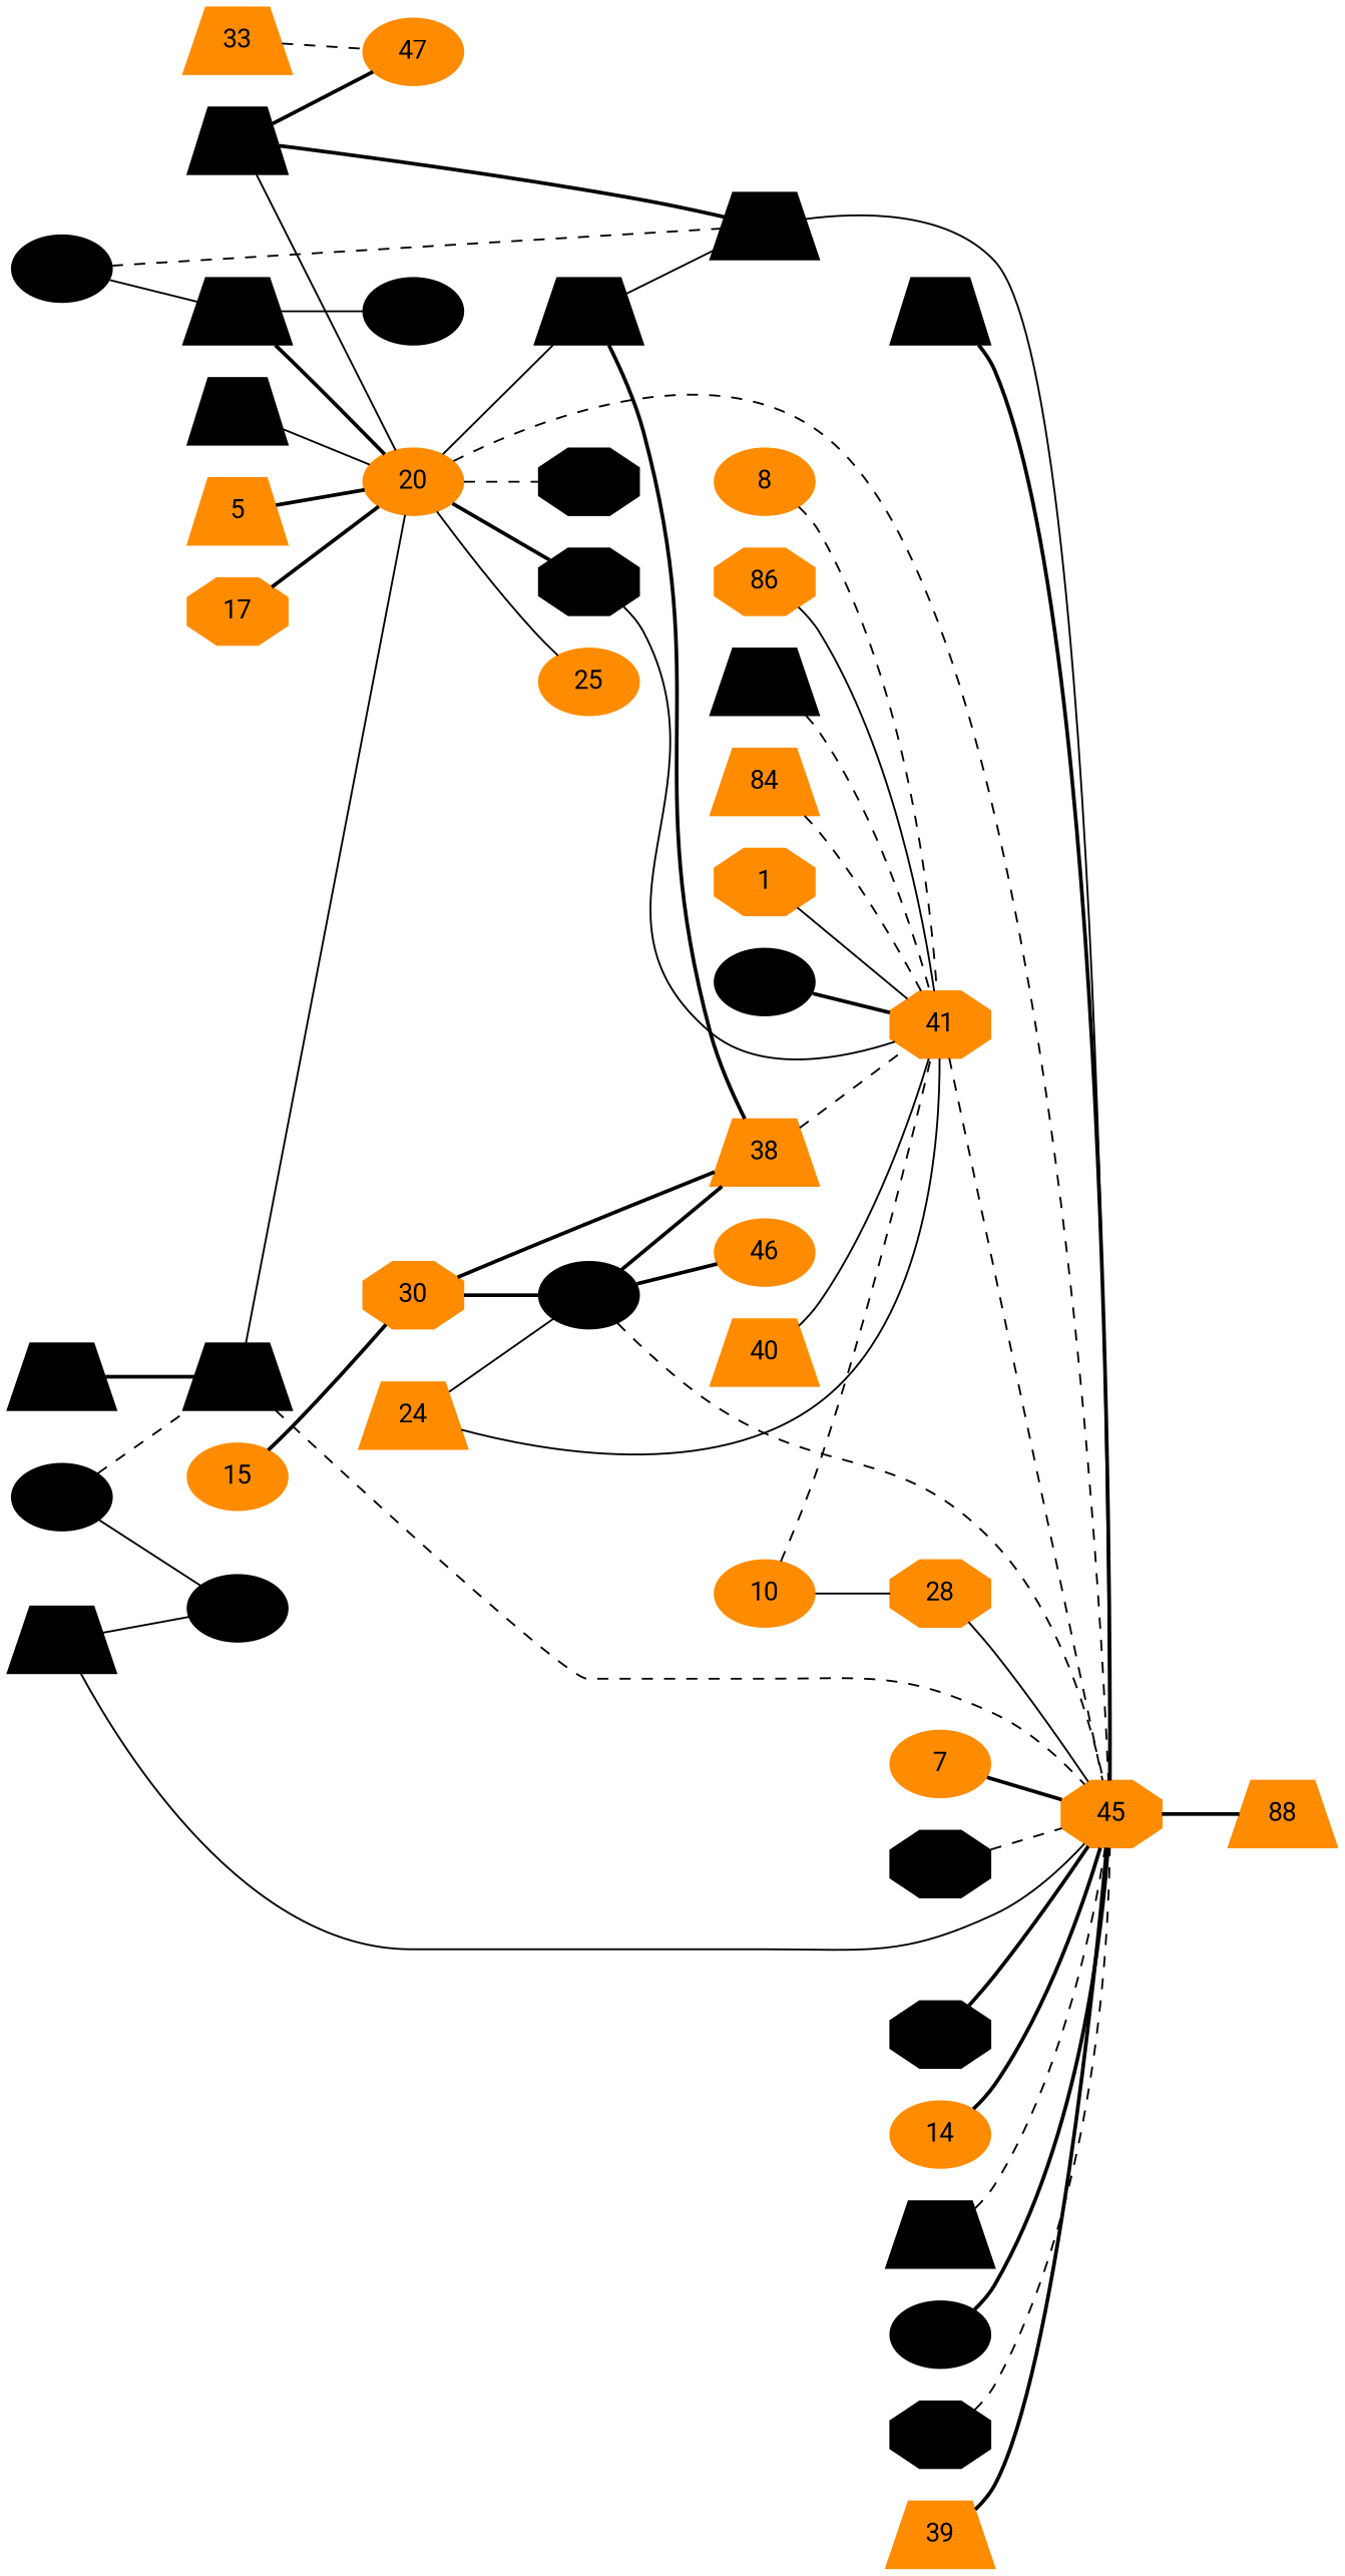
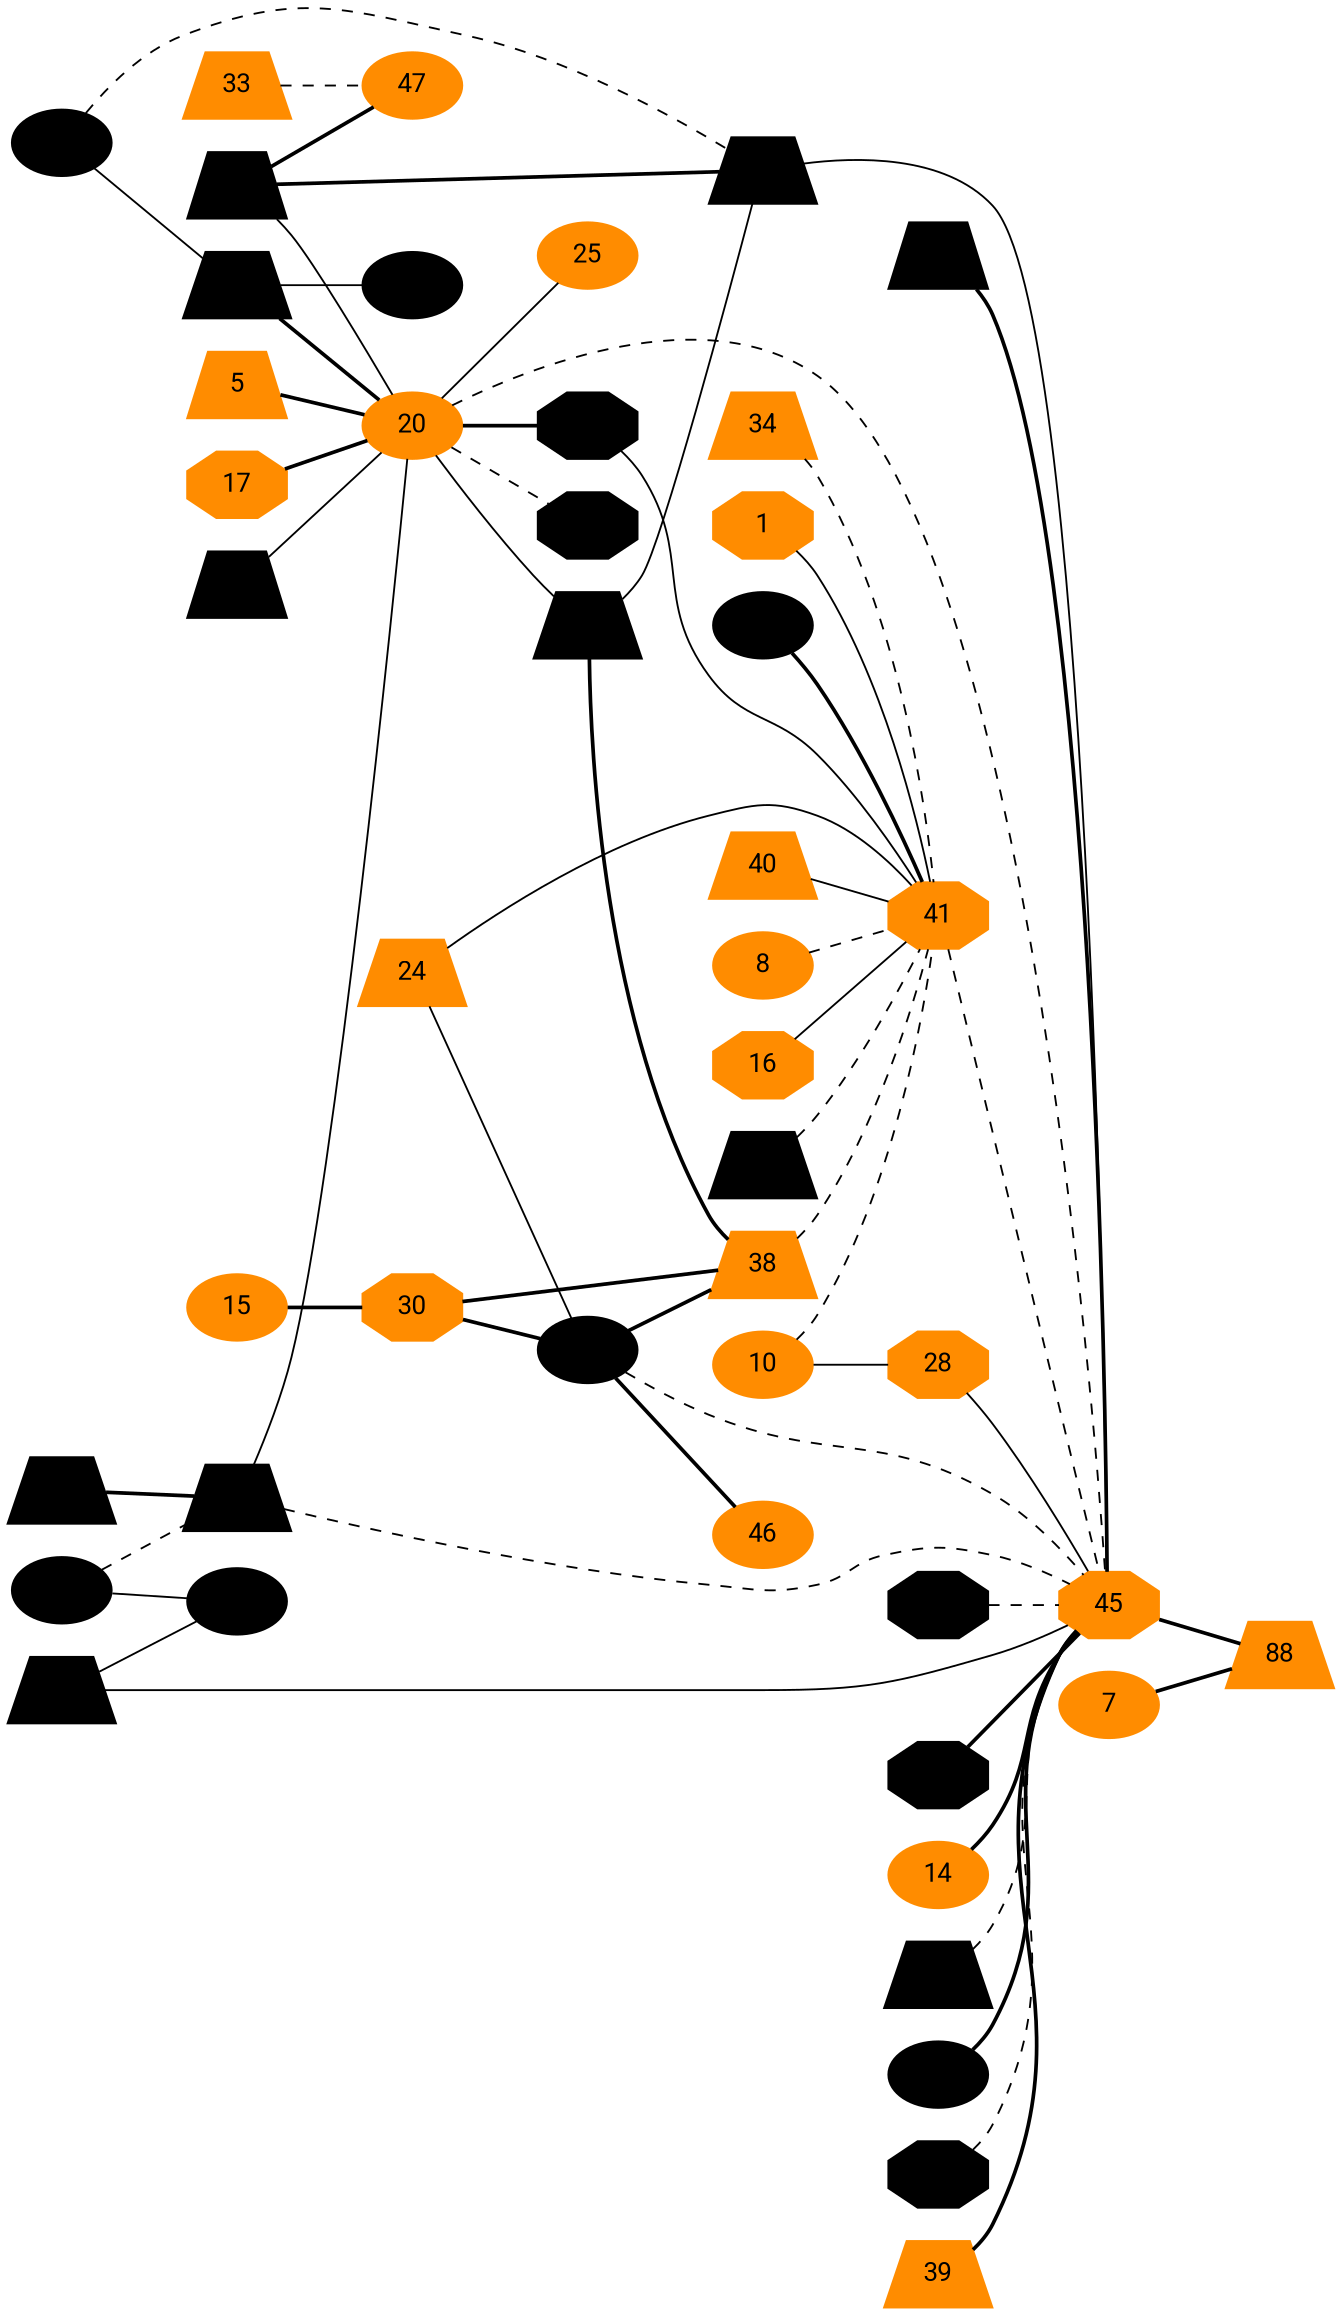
  graph {
    fontname=Roboto
    rankdir=LR
    node [color=darkorange fontname=Roboto shape=trapezium style=filled]
    edge [fontname=Roboto style=bold weight=1.0]
    1 [shape=octagon]
    41 [shape=octagon]
    45 [shape=octagon]
    2 [color=black]
    n5 [label=88]
    3 [color=black shape=ellipse]
    18 [color=black]
    43 [color=black shape=ellipse]
    20 [shape=ellipse]
    4 [color=black]
    23 [color=black shape=octagon]
    25 [shape=ellipse]
    26 [color=black shape=octagon]
    36 [color=black]
    5
    6 [color=black]
    44 [color=black]
    47 [shape=ellipse]
    7 [shape=ellipse]
    8 [shape=ellipse]
    9 [color=black shape=octagon]
    10 [shape=ellipse]
    28 [shape=octagon]
    11 [color=black shape=octagon]
    12 [color=black shape=ellipse]
    19 [color=black]
    37 [color=black shape=ellipse]
    13 [color=black]
    14 [shape=ellipse]
    15 [shape=ellipse]
    30 [shape=octagon]
    31 [color=black shape=ellipse]
    38
-   16 [shape=octagon label=86]
+   16 [shape=octagon]
    17 [shape=octagon]
    21 [color=black]
    22 [color=black shape=ellipse]
    24
    46 [shape=ellipse]
    27 [color=black]
    32 [color=black shape=octagon]
    33
-   34 [label=84]
+   34
    35 [color=black shape=ellipse]
    39
    40
    42 [color=black]
    1 -- 41 [style=solid]
    41 -- 45 [style=dashed]
    45 -- n5
    2 -- 45
    3 -- 18 [style=dashed]
    3 -- 43 [style=solid]
    18 -- 45 [style=dashed]
    18 -- 20 [style=solid]
    20 -- 45 [style=dashed]
    20 -- 23
    20 -- 25 [style=solid]
    20 -- 26 [style=dashed]
    20 -- 36 [style=solid]
    4 -- 20 [style=solid]
    23 -- 41 [style=solid]
    36 -- 44 [style=solid]
    36 -- 38
    5 -- 20
    6 -- 20 [style=solid]
    6 -- 44
    6 -- 47
    44 -- 45 [style=solid]
-   7 -- 45
+   7 -- n5
    8 -- 41 [style=dashed]
    9 -- 45 [style=dashed]
    10 -- 41 [style=dashed]
    10 -- 28 [style=solid]
    28 -- 45 [style=solid]
    11 -- 45
    12 -- 44 [style=dashed]
    12 -- 19 [style=solid]
    19 -- 20
    19 -- 37 [style=solid]
    13 -- 18
    14 -- 45
    15 -- 30
    30 -- 31
    30 -- 38
    31 -- 45 [style=dashed]
    31 -- 38
    31 -- 46
    38 -- 41 [style=dashed]
    16 -- 41 [style=solid]
    17 -- 20
    21 -- 45 [style=dashed]
    22 -- 45
    24 -- 41 [style=solid]
    24 -- 31 [style=solid]
    27 -- 41 [style=dashed]
    32 -- 45 [style=dashed]
    33 -- 47 [style=dashed]
    34 -- 41 [style=dashed]
    35 -- 41
    39 -- 45
    40 -- 41 [style=solid]
    42 -- 45 [style=solid]
    42 -- 43 [style=solid]
  }
